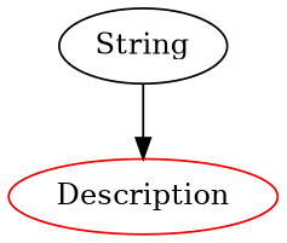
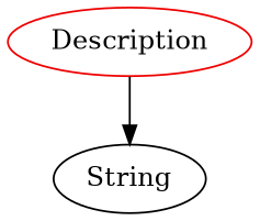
  digraph {
    n1 [color=red2 label=Description shape=oval]
    String
-   String -> n1
+   n1 -> String
  }
